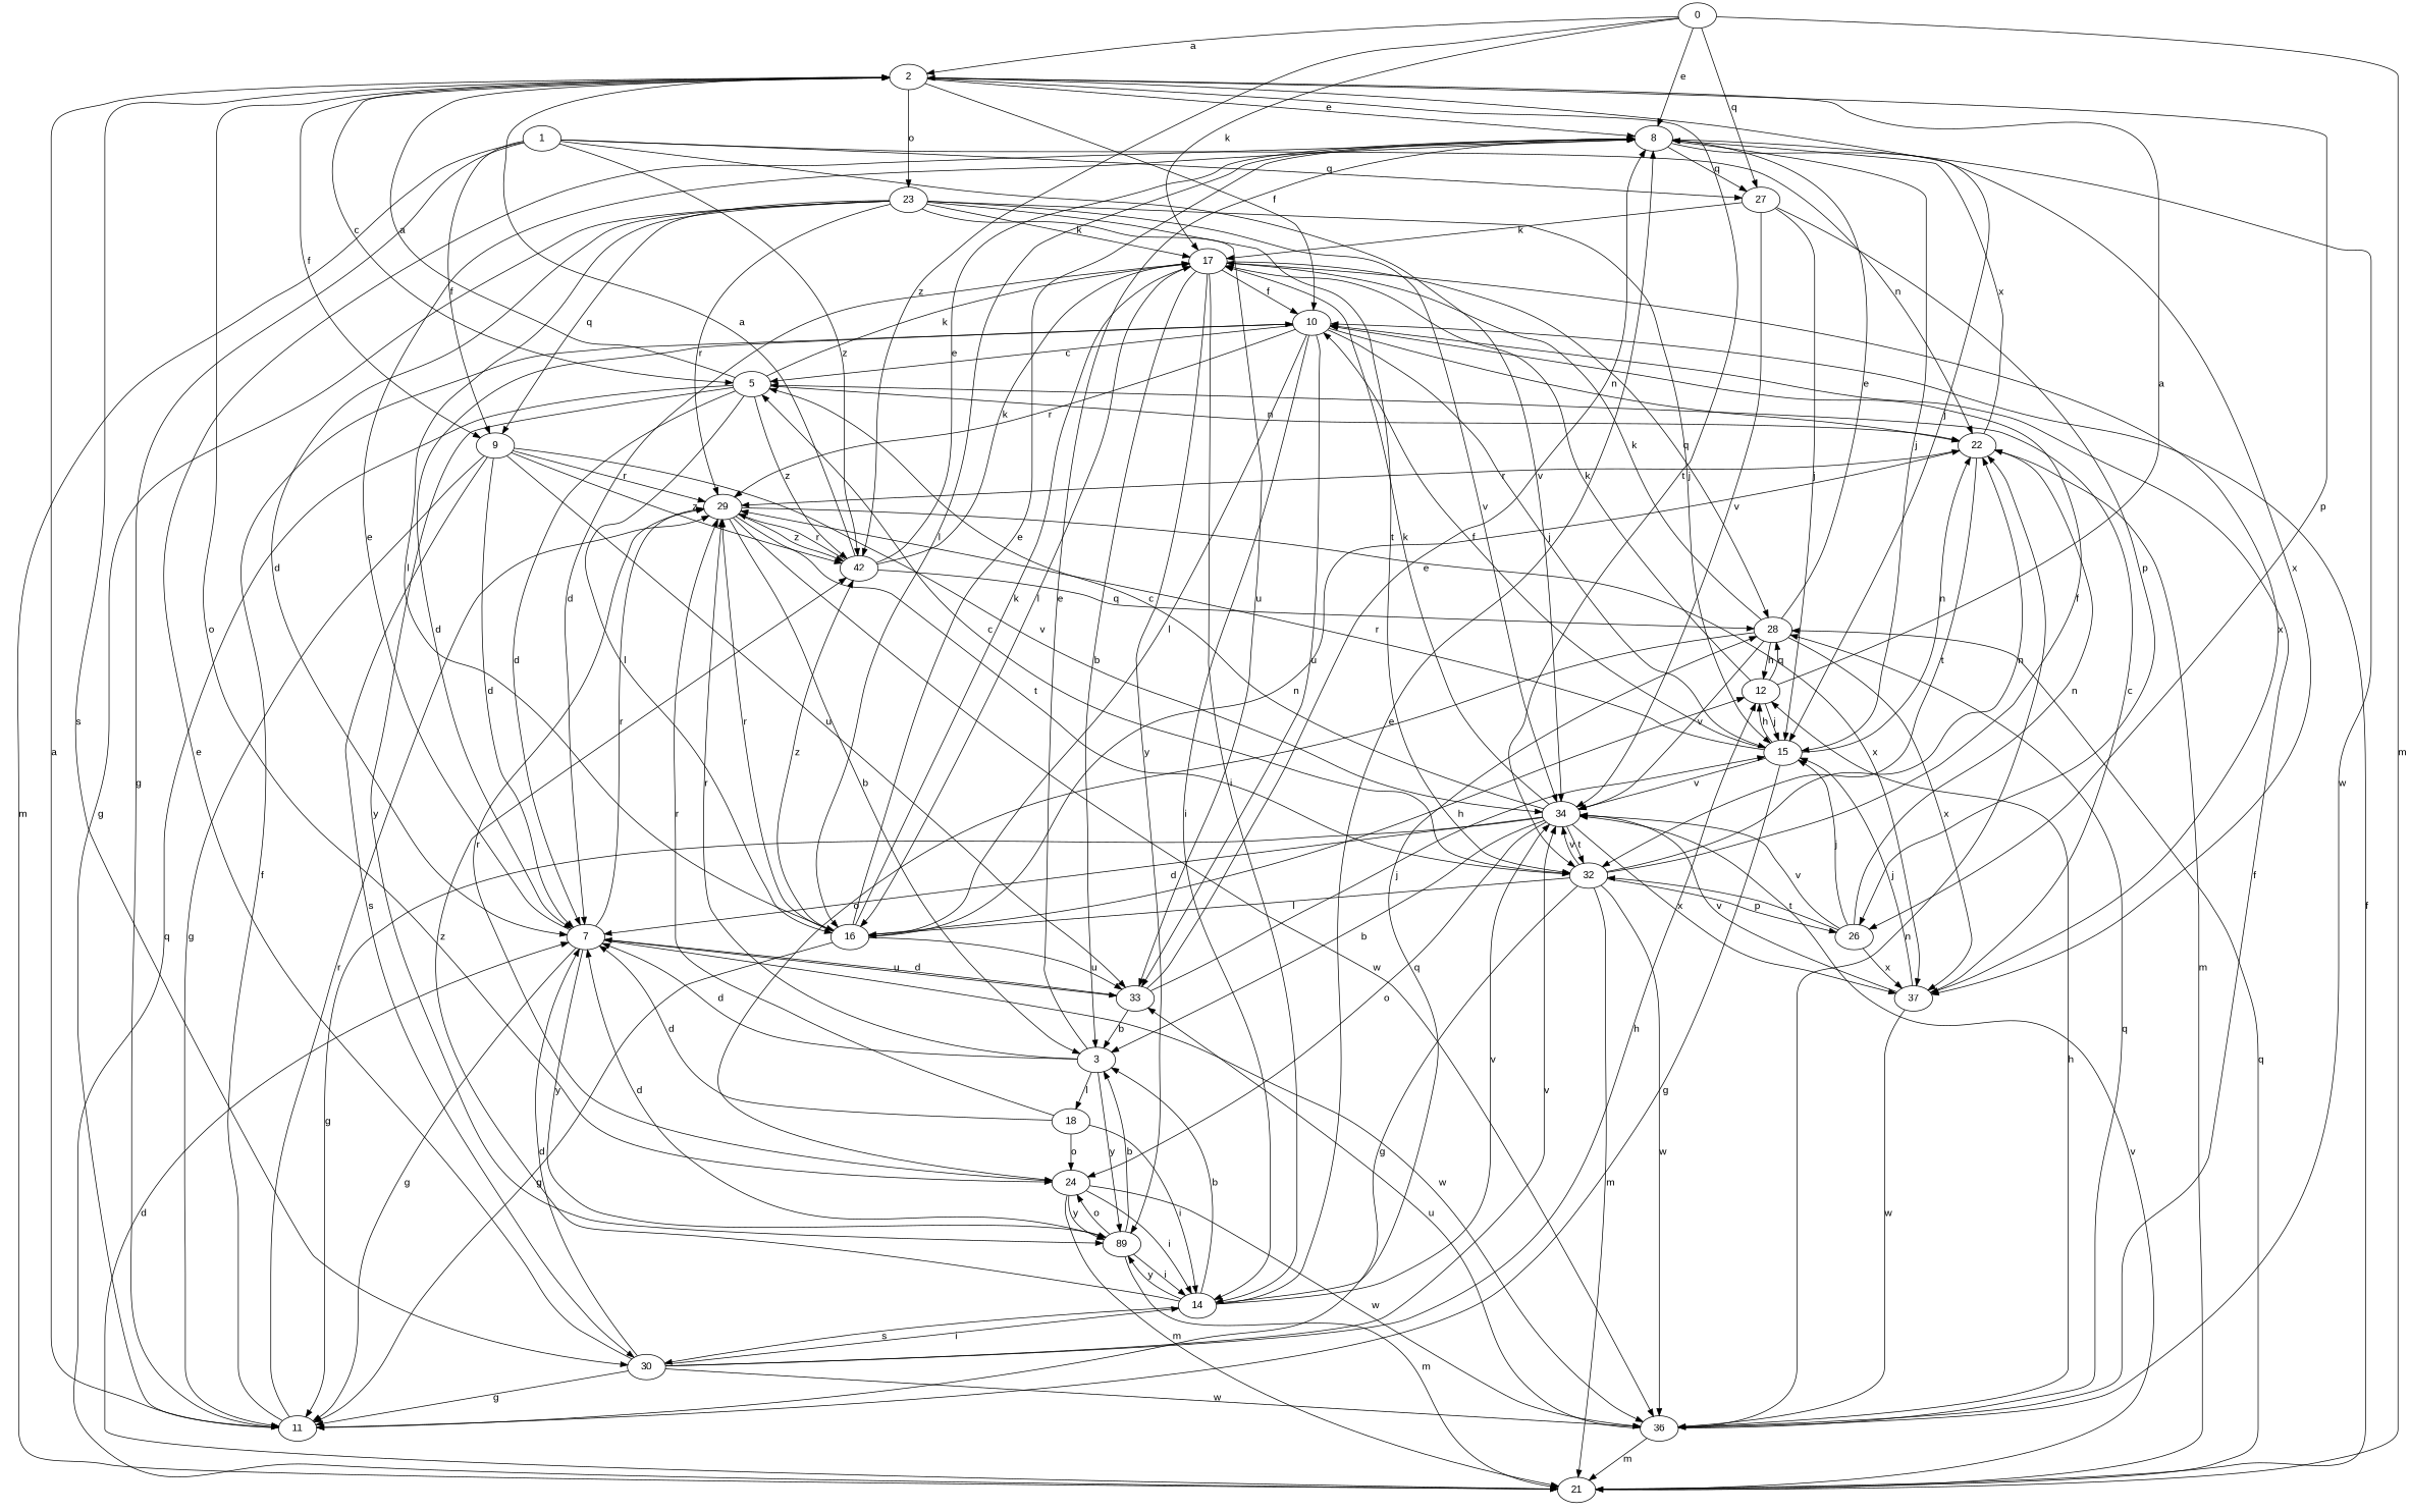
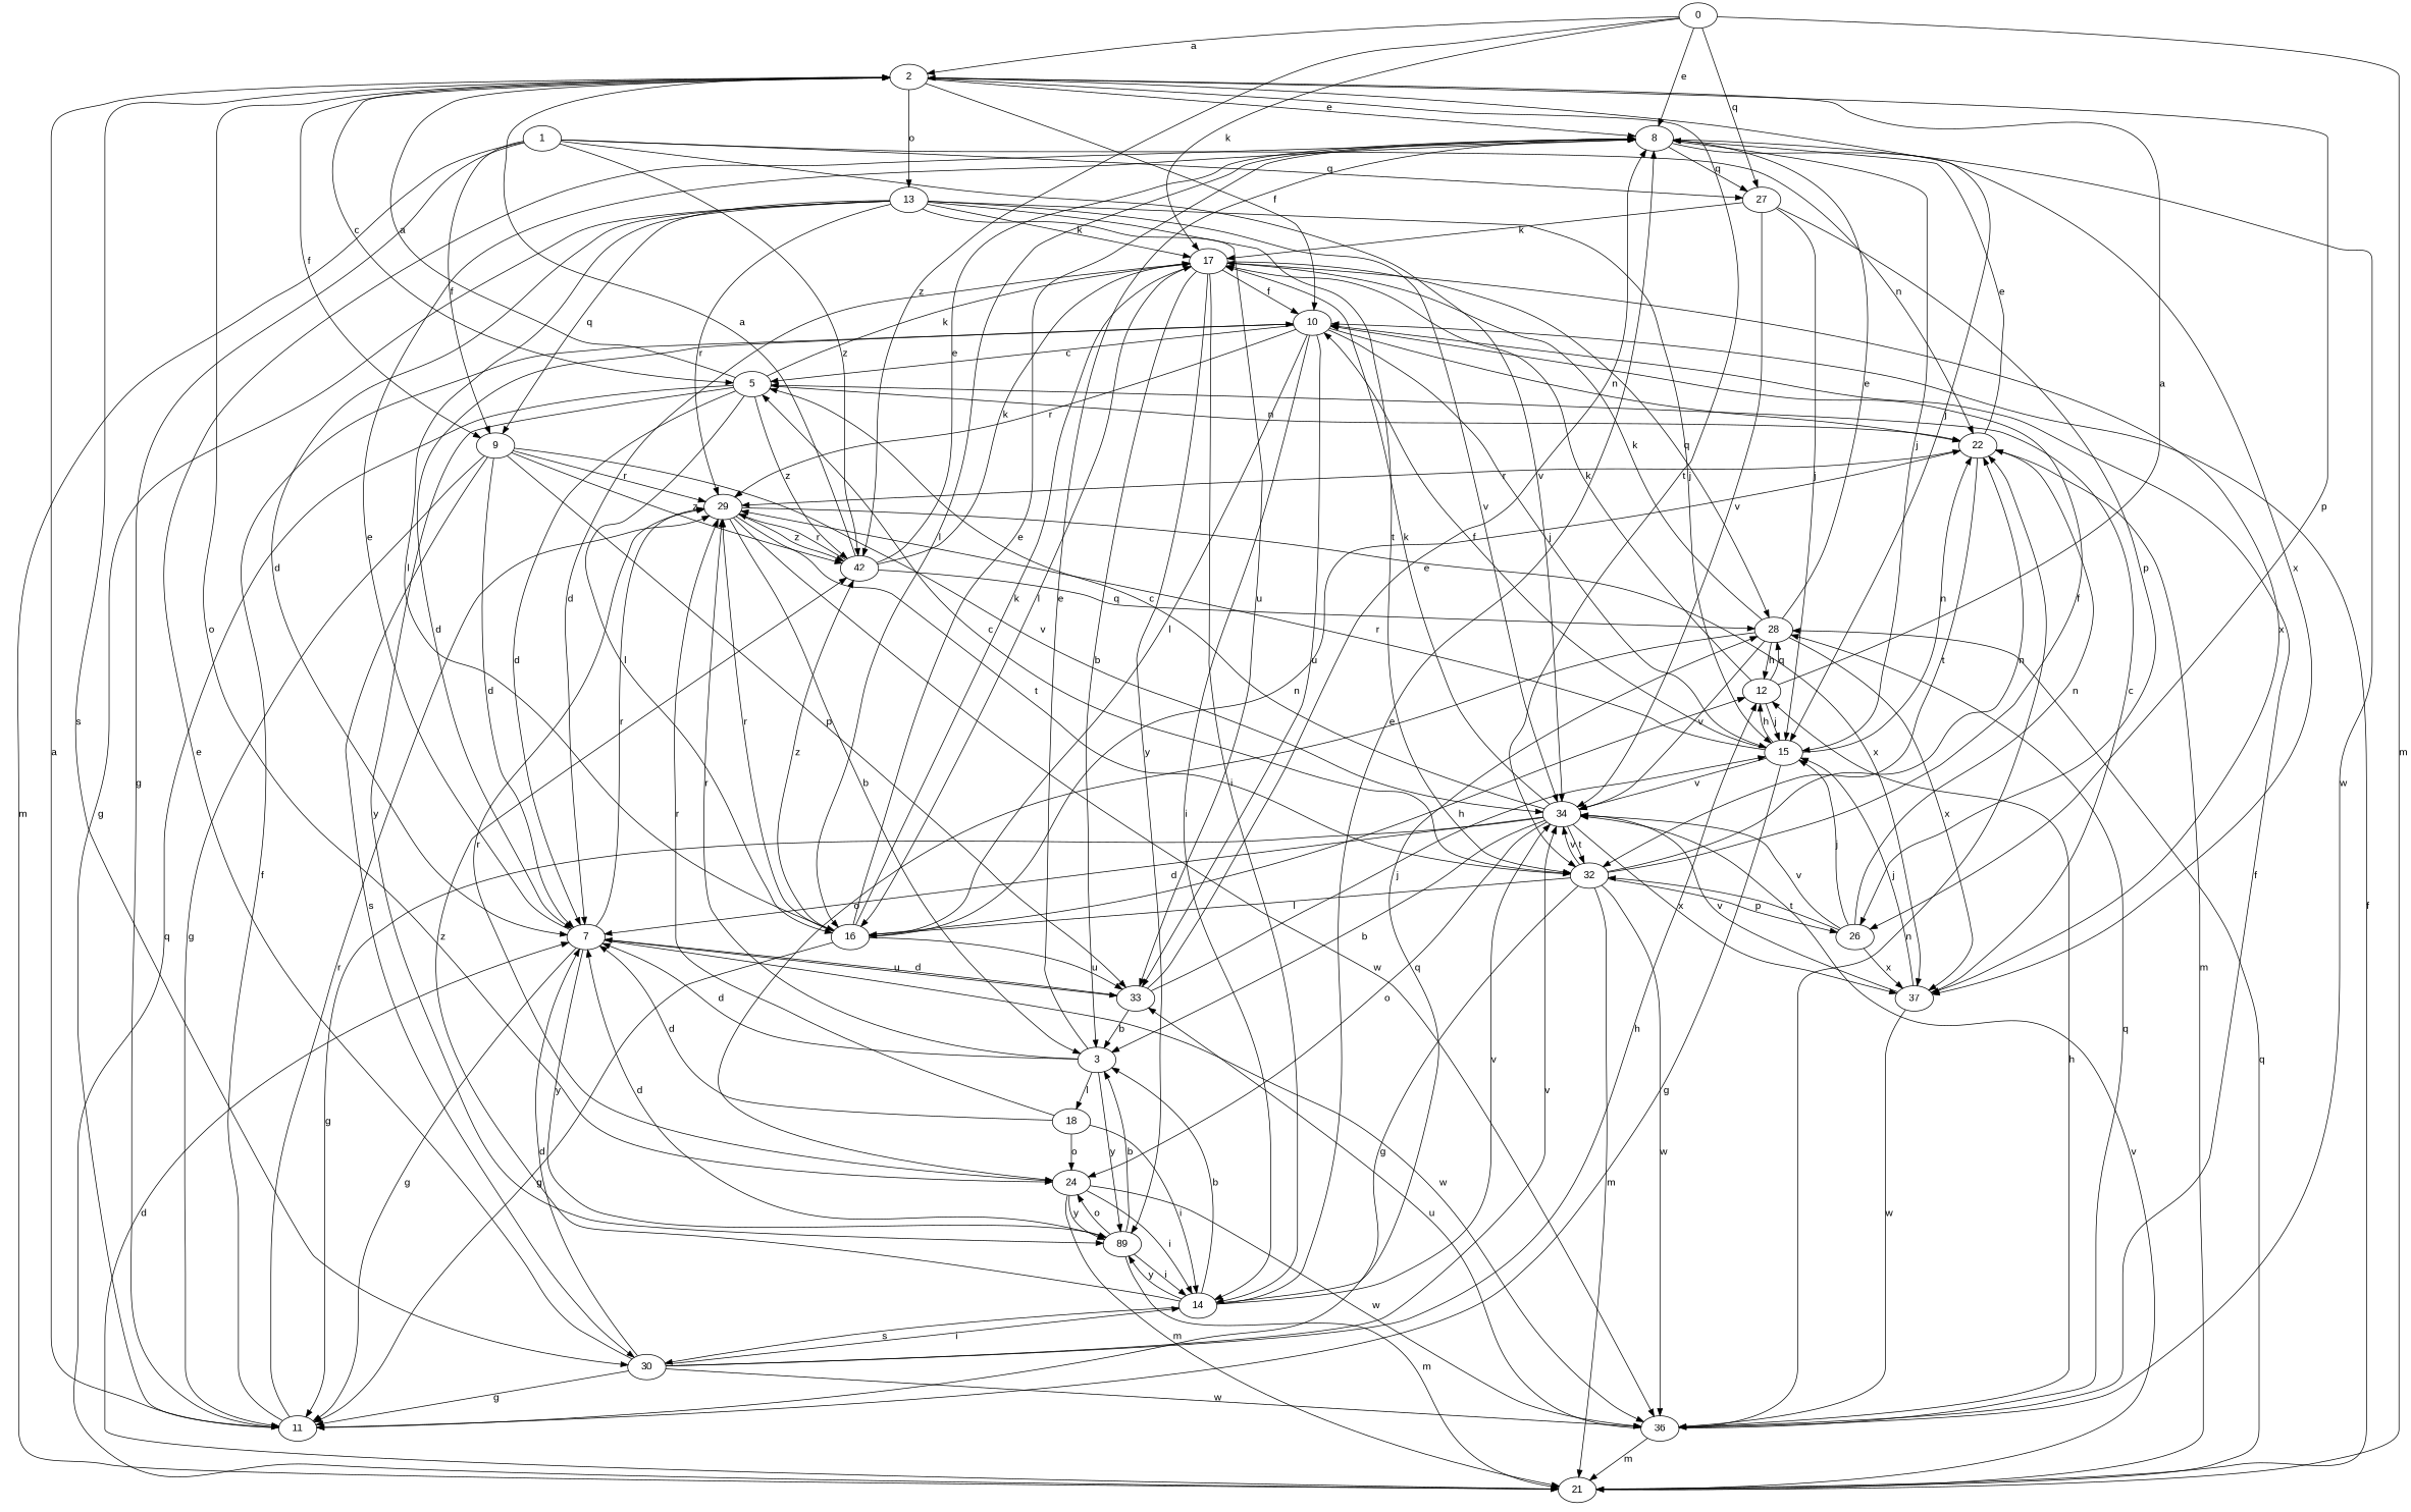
  strict digraph {
    fontname="Liberation Sans"
    node [fontname="Liberation Sans"]
    edge [fontname="Liberation Sans"]
    0
    2
    8
    17
    21
    27
    42
    9
    5
    10
    15
-   23
+   23 [label=13]
    24
    26
    30
    32
    n17 [label=16]
    36
    37
    3
    7
    n22 [label=89]
    14
    28
    34
    29
    1
    11
    22
    33
    12
    18
    0 -> 2 [label=a]
    0 -> 8 [label=e]
    0 -> 17 [label=k]
    0 -> 21 [label=m]
    0 -> 27 [label=q]
    0 -> 42 [label=z]
    2 -> 8 [label=e]
    2 -> 9 [label=f]
    2 -> 5 [label=c]
    2 -> 10 [label=f]
    2 -> 15 [label=j]
    2 -> 23 [label=o]
    2 -> 24 [label=o]
    2 -> 26 [label=p]
    2 -> 30 [label=s]
    2 -> 32 [label=t]
    8 -> 27 [label=q]
    8 -> 15 [label=j]
    8 -> n17 [label=l]
    8 -> 36 [label=w]
    8 -> 37 [label=x]
    17 -> 10 [label=f]
    17 -> n17 [label=l]
    17 -> 37 [label=x]
    17 -> 3 [label=b]
    17 -> 7 [label=d]
    17 -> n22 [label=y]
    17 -> 14 [label=i]
    17 -> 28 [label=q]
    21 -> 10 [label=f]
    21 -> 7 [label=d]
    21 -> 28 [label=q]
    21 -> 34 [label=v]
    27 -> 17 [label=k]
    27 -> 15 [label=j]
    27 -> 26 [label=p]
    27 -> 34 [label=v]
    42 -> 2 [label=a]
    42 -> 8 [label=e]
    42 -> 17 [label=k]
    42 -> 28 [label=q]
    42 -> 29 [label=r]
    9 -> 42 [label=z]
    9 -> 30 [label=s]
    9 -> 7 [label=d]
    9 -> 34 [label=v]
    9 -> 29 [label=r]
    9 -> 11 [label=g]
-   9 -> 33 [label=u]
+   9 -> 33 [label=p]
    5 -> 2 [label=a]
    5 -> 17 [label=k]
    5 -> 21 [label=q]
    5 -> 42 [label=z]
    5 -> n17 [label=l]
    5 -> 7 [label=d]
    5 -> n22 [label=y]
    5 -> 22 [label=n]
    10 -> 5 [label=c]
    10 -> 15 [label=j]
    10 -> n17 [label=l]
    10 -> 7 [label=d]
    10 -> 14 [label=i]
    10 -> 29 [label=r]
    10 -> 22 [label=n]
    10 -> 33 [label=u]
    15 -> 10 [label=f]
    15 -> 34 [label=v]
    15 -> 29 [label=r]
    15 -> 11 [label=g]
    15 -> 22 [label=n]
    15 -> 12 [label=h]
    23 -> 17 [label=k]
    23 -> 9 [label=q]
    23 -> 15 [label=j]
    23 -> 32 [label=t]
    23 -> n17 [label=l]
    23 -> 7 [label=d]
    23 -> 34 [label=v]
    23 -> 29 [label=r]
    23 -> 11 [label=g]
    23 -> 33 [label=u]
    24 -> 21 [label=m]
    24 -> 36 [label=w]
    24 -> n22 [label=y]
    24 -> 14 [label=i]
    24 -> 29 [label=r]
    26 -> 15 [label=j]
    26 -> 32 [label=t]
    26 -> 37 [label=x]
    26 -> 34 [label=v]
    26 -> 22 [label=n]
    30 -> 8 [label=e]
    30 -> 36 [label=w]
    30 -> 7 [label=d]
    30 -> 14 [label=i]
    30 -> 34 [label=v]
    30 -> 11 [label=g]
    30 -> 12 [label=h]
    32 -> 21 [label=m]
    32 -> 5 [label=c]
    32 -> 10 [label=f]
    32 -> 26 [label=p]
    32 -> n17 [label=l]
    32 -> 36 [label=w]
    32 -> 34 [label=v]
    32 -> 11 [label=g]
    32 -> 22 [label=n]
    n17 -> 8 [label=e]
    n17 -> 17 [label=k]
    n17 -> 42 [label=z]
    n17 -> 29 [label=r]
    n17 -> 11 [label=g]
    n17 -> 22 [label=n]
    n17 -> 33 [label=u]
    n17 -> 12 [label=h]
    36 -> 21 [label=m]
    36 -> 10 [label=f]
    36 -> 28 [label=q]
    36 -> 22 [label=n]
    36 -> 33 [label=u]
    36 -> 12 [label=h]
    37 -> 5 [label=c]
    37 -> 15 [label=j]
    37 -> 36 [label=w]
    37 -> 34 [label=v]
    3 -> 8 [label=e]
    3 -> 7 [label=d]
    3 -> n22 [label=y]
    3 -> 29 [label=r]
    3 -> 18 [label=l]
    7 -> 8 [label=e]
    7 -> 36 [label=w]
    7 -> n22 [label=y]
    7 -> 29 [label=r]
    7 -> 11 [label=g]
    7 -> 33 [label=u]
    n22 -> 21 [label=m]
    n22 -> 24 [label=o]
    n22 -> 3 [label=b]
    n22 -> 7 [label=d]
    n22 -> 14 [label=i]
    14 -> 8 [label=e]
    14 -> 42 [label=z]
    14 -> 30 [label=s]
    14 -> 3 [label=b]
    14 -> n22 [label=y]
    14 -> 28 [label=q]
    14 -> 34 [label=v]
    28 -> 8 [label=e]
    28 -> 17 [label=k]
    28 -> 24 [label=o]
    28 -> 37 [label=x]
    28 -> 34 [label=v]
    28 -> 12 [label=h]
    34 -> 17 [label=k]
    34 -> 5 [label=c]
    34 -> 24 [label=o]
    34 -> 32 [label=t]
    34 -> 37 [label=x]
    34 -> 3 [label=b]
    34 -> 7 [label=d]
    34 -> 11 [label=g]
    29 -> 42 [label=z]
    29 -> 32 [label=t]
    29 -> 36 [label=w]
    29 -> 37 [label=x]
    29 -> 3 [label=b]
    1 -> 21 [label=m]
    1 -> 27 [label=q]
    1 -> 42 [label=z]
    1 -> 9 [label=f]
    1 -> 34 [label=v]
    1 -> 11 [label=g]
    1 -> 22 [label=n]
    11 -> 2 [label=a]
    11 -> 10 [label=f]
    11 -> 29 [label=r]
-   22 -> 8 [label=x]
+   22 -> 8 [label=e]
    22 -> 21 [label=m]
    22 -> 32 [label=t]
    22 -> 29 [label=r]
    33 -> 8 [label=e]
    33 -> 15 [label=j]
    33 -> 3 [label=b]
    33 -> 7 [label=d]
    12 -> 2 [label=a]
    12 -> 17 [label=k]
    12 -> 15 [label=j]
    12 -> 28 [label=q]
    18 -> 24 [label=o]
    18 -> 7 [label=d]
    18 -> 14 [label=i]
    18 -> 29 [label=r]
  }
